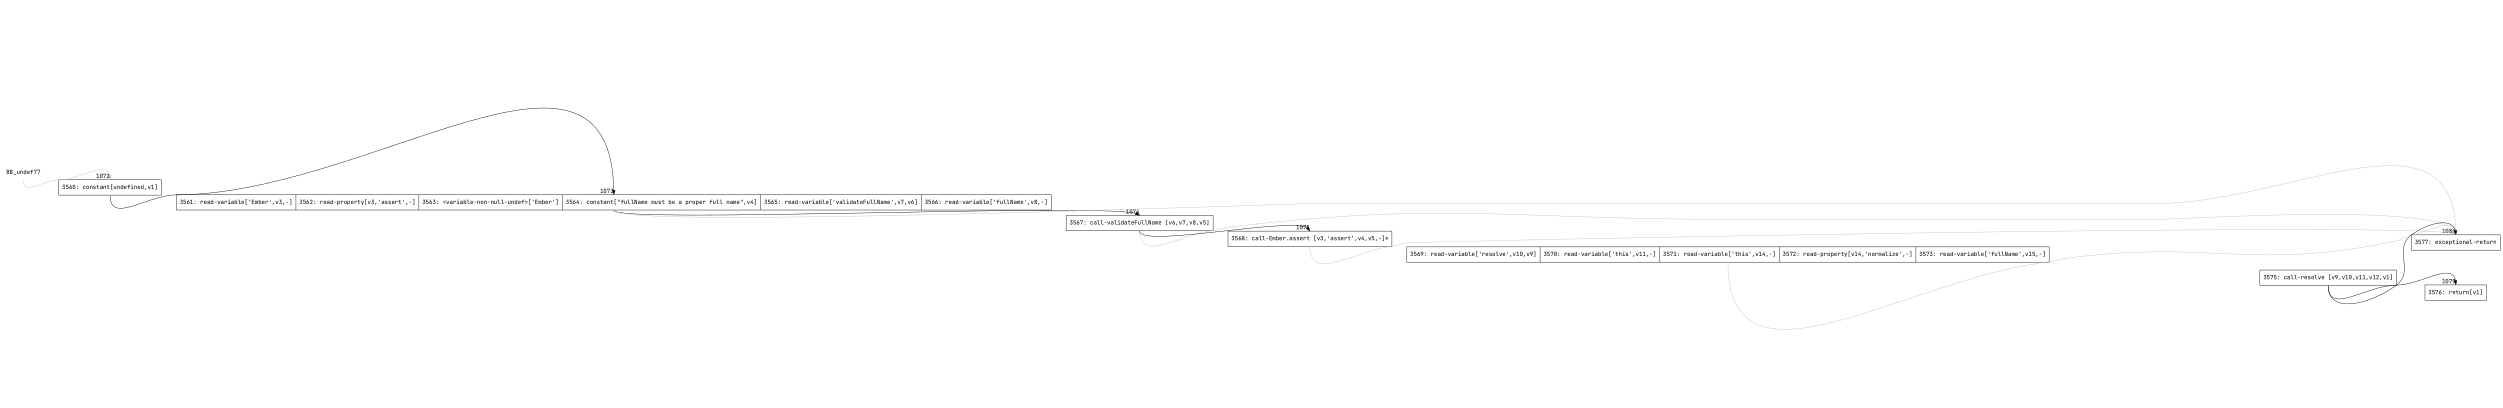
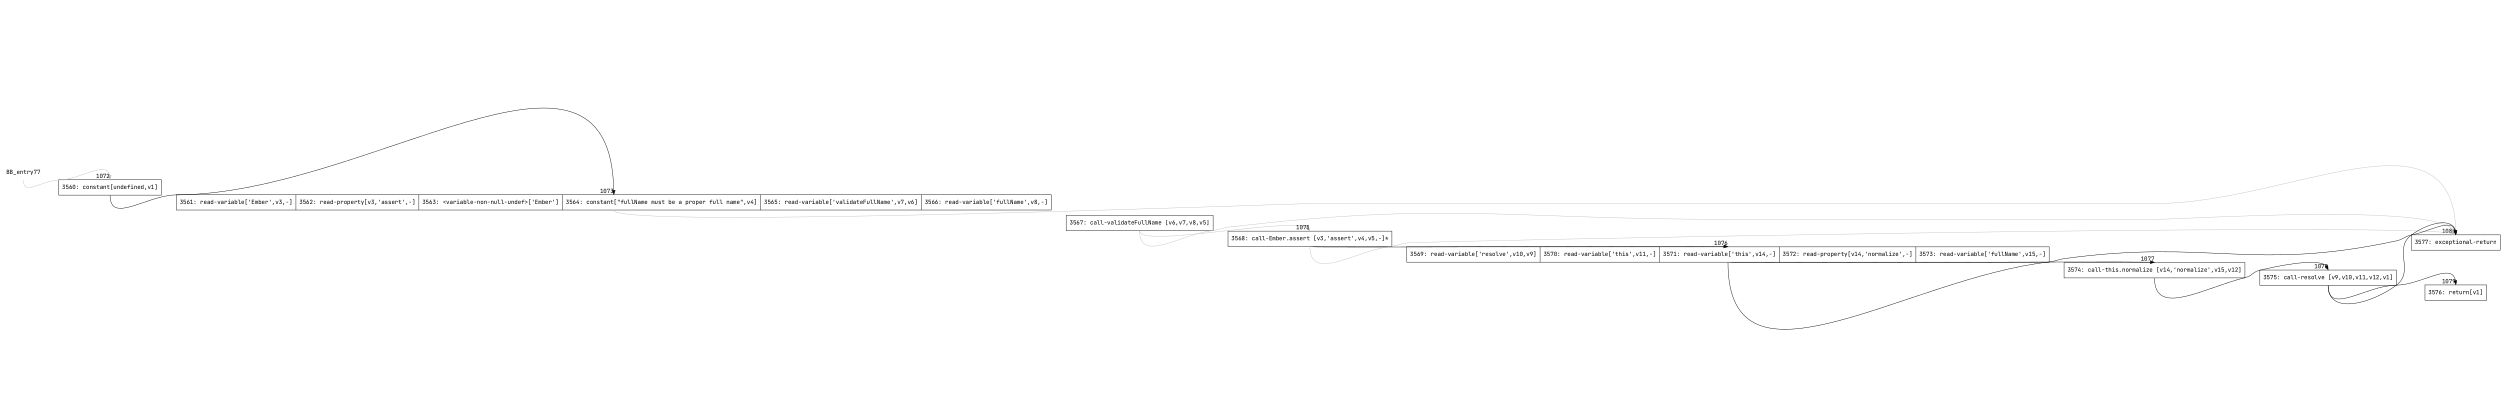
  digraph {
    fontname="JetBrains Mono"
    rankdir=LR
    node [fontname="JetBrains Mono" shape=record]
    edge [fontname="JetBrains Mono" headport=n tailport=s]
-   BB_entry77 [shape=none label=BB_undef77]
+   BB_entry77 [shape=none]
    n2 [label="{3560: constant[undefined,v1]}"]
    n3 [label="{3561: read-variable['Ember',v3,-]|3562: read-property[v3,'assert',-]|3563: \<variable-non-null-undef\>['Ember']|3564: constant[\"fullName must be a proper full name\",v4]|3565: read-variable['validateFullName',v7,v6]|3566: read-variable['fullName',v8,-]}"]
    n4 [label="{3567: call-validateFullName [v6,v7,v8,v5]}"]
    n5 [label="{3577: exceptional-return}"]
    n6 [label="{3568: call-Ember.assert [v3,'assert',v4,v5,-]*}"]
    n7 [label="{3569: read-variable['resolve',v10,v9]|3570: read-variable['this',v11,-]|3571: read-variable['this',v14,-]|3572: read-property[v14,'normalize',-]|3573: read-variable['fullName',v15,-]}"]
+   n8 [label="{3574: call-this.normalize [v14,'normalize',v15,v12]}"]
    n9 [label="{3575: call-resolve [v9,v10,v11,v12,v1]}"]
    n10 [label="{3576: return[v1]}"]
    BB_entry77 -> n2 [color=gray headlabel="    1072"]
    n2 -> n3 [headlabel="      1073"]
-   n3 -> n4 [headlabel="      1074"]
    n3 -> n5 [color=gray headlabel="      1080"]
    n4 -> n5 [color=gray]
-   n4 -> n6 [headlabel="      1075"]
+   n4 -> n6 [headlabel="      1075" color=gray]
    n6 -> n5 [color=gray]
-   n7 -> n5 [color=gray]
+   n6 -> n7 [headlabel="      1076"]
+   n7 -> n5 [color=black]
+   n7 -> n8 [headlabel="      1077"]
+   n8 -> n9 [headlabel="      1078"]
    n9 -> n5 [color=black]
    n9 -> n10 [headlabel="      1079"]
  }
